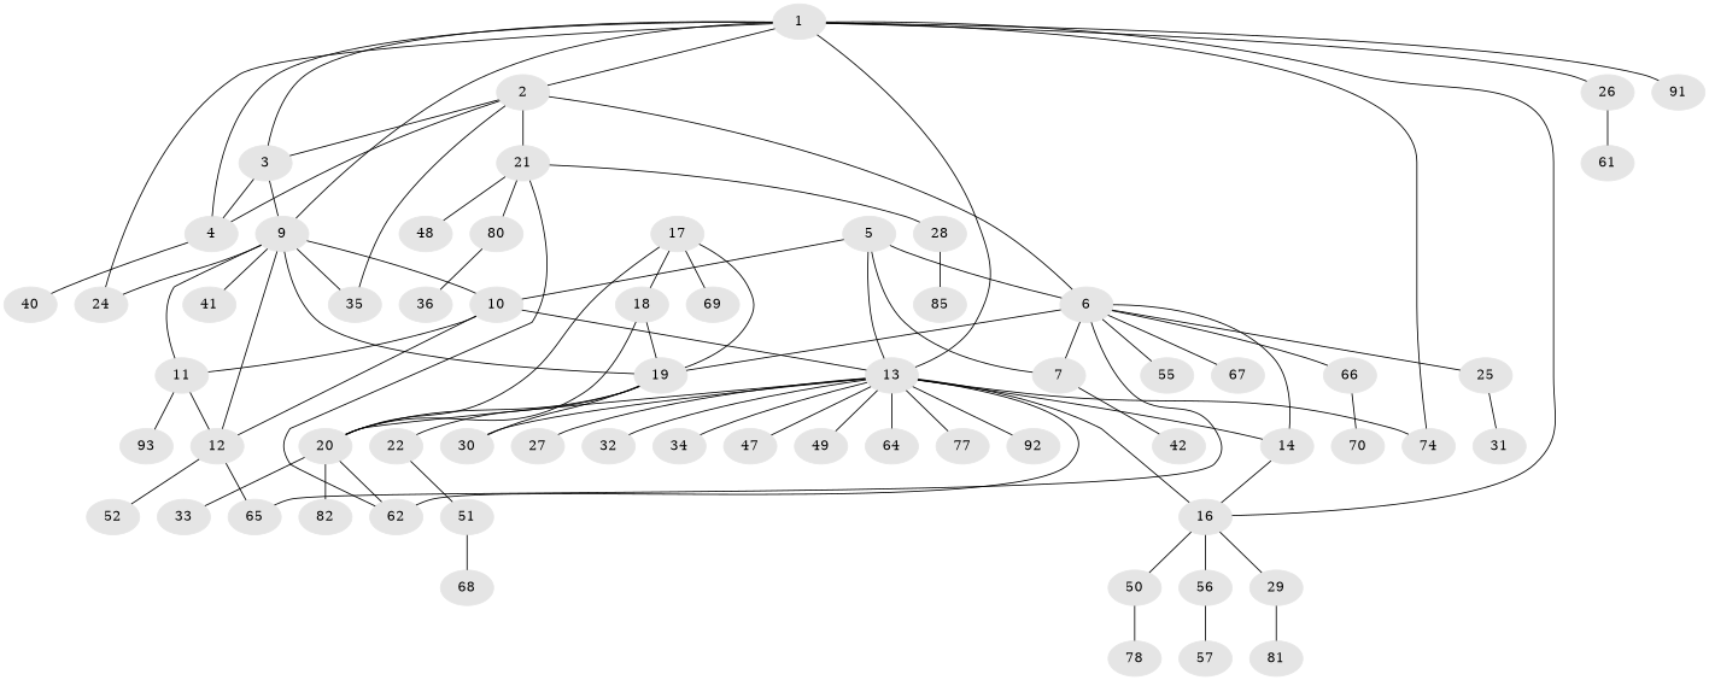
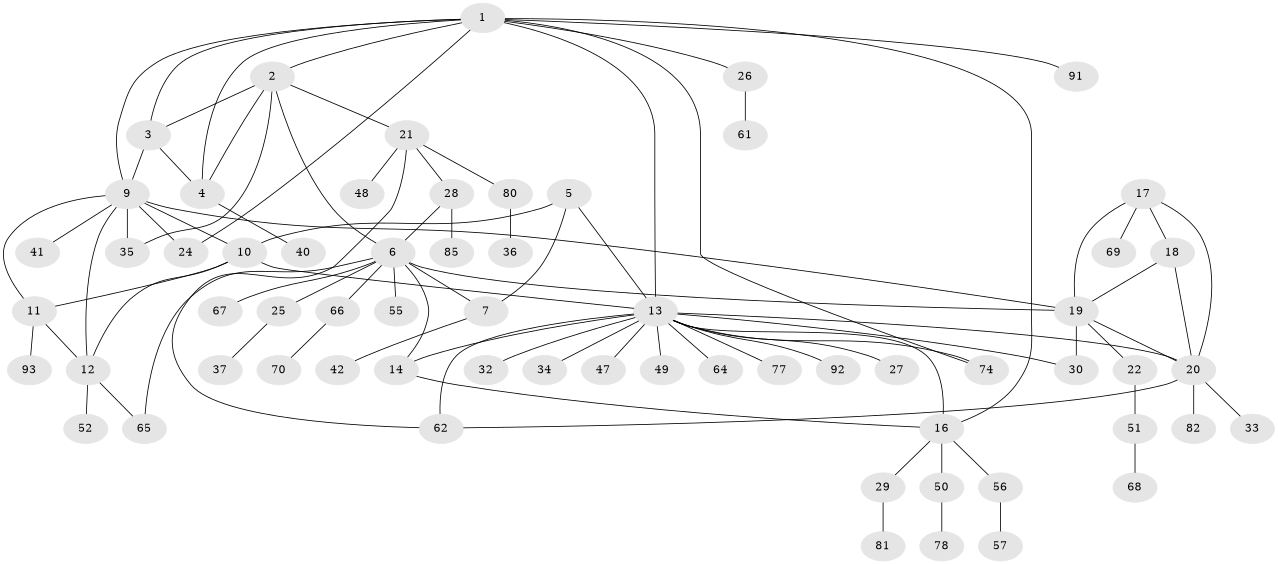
  graph {
    node [color=gray90 style=filled]
    1 [super="+31"]
    2 [super="+86"]
    3 [super="+44"]
    4 [super="+39"]
    9 [super="+54"]
    13 [super="+15"]
    16 [super="+83"]
    24 [super="+84"]
    26
    74
    91
    6 [super="+45"]
    21 [super="+38"]
    35
    40
    19 [super="+58"]
    10
    11 [super="+72"]
    12 [super="+43"]
    41
    14
    20
    27
    30
    32
    34 [super="+90"]
    47
    49
    62 [super="+76"]
    64
    77
    92
    29 [super="+63"]
    50
    56
    22 [super="+60"]
    61 [super="+89"]
    7 [super="+8"]
    25
    55
    65 [super="+87"]
    66 [super="+88"]
    67
    28 [super="+46"]
    48
    80
    5 [super="+23"]
    42
-   37 [label=31]
+   37
    70 [super="+71"]
    93
    52
    33 [super="+75"]
    82
    81
    78
    57
    17 [super="+59"]
    18
    69
    51 [super="+79"]
    85
    36
    68
    1 -- 2
    1 -- 3
    1 -- 4
    1 -- 9
    1 -- 13
    1 -- 16
    1 -- 24
    1 -- 26
    1 -- 74
    1 -- 91
    2 -- 3
    2 -- 4
    2 -- 6 [weight=2]
    2 -- 21
    2 -- 35
    3 -- 4
    3 -- 9
    4 -- 40
    9 -- 24
    9 -- 35
    9 -- 19
    9 -- 10
    9 -- 11
    9 -- 12
    9 -- 41
    13 -- 16 [weight=2]
    13 -- 74
    13 -- 14 [weight=2]
    13 -- 20
    13 -- 27
    13 -- 30
    13 -- 32
    13 -- 34
    13 -- 47
    13 -- 49
    13 -- 62
    13 -- 64
    13 -- 77
    13 -- 92
    16 -- 29
    16 -- 50
    16 -- 56
    26 -- 61
    6 -- 19
    6 -- 14
    6 -- 7 [weight=2]
    6 -- 25
    6 -- 55
    6 -- 65
    6 -- 66
    6 -- 67
    21 -- 62
    21 -- 28
    21 -- 48
    21 -- 80
    19 -- 20
    19 -- 30
    19 -- 22
    10 -- 13
    10 -- 11
    10 -- 12
    11 -- 12
    11 -- 93
    12 -- 65
    12 -- 52
    14 -- 16
    20 -- 62
    20 -- 33
    20 -- 82
    29 -- 81
    50 -- 78
    56 -- 57
    22 -- 51
    7 -- 42
    25 -- 37
    66 -- 70
    28 -- 85
    80 -- 36
    5 -- 13
-   5 -- 6
+   28 -- 6
    5 -- 10
    5 -- 7 [weight=2]
    17 -- 19
    17 -- 20
    17 -- 18
    17 -- 69
    18 -- 19
    18 -- 20
    51 -- 68
  }
